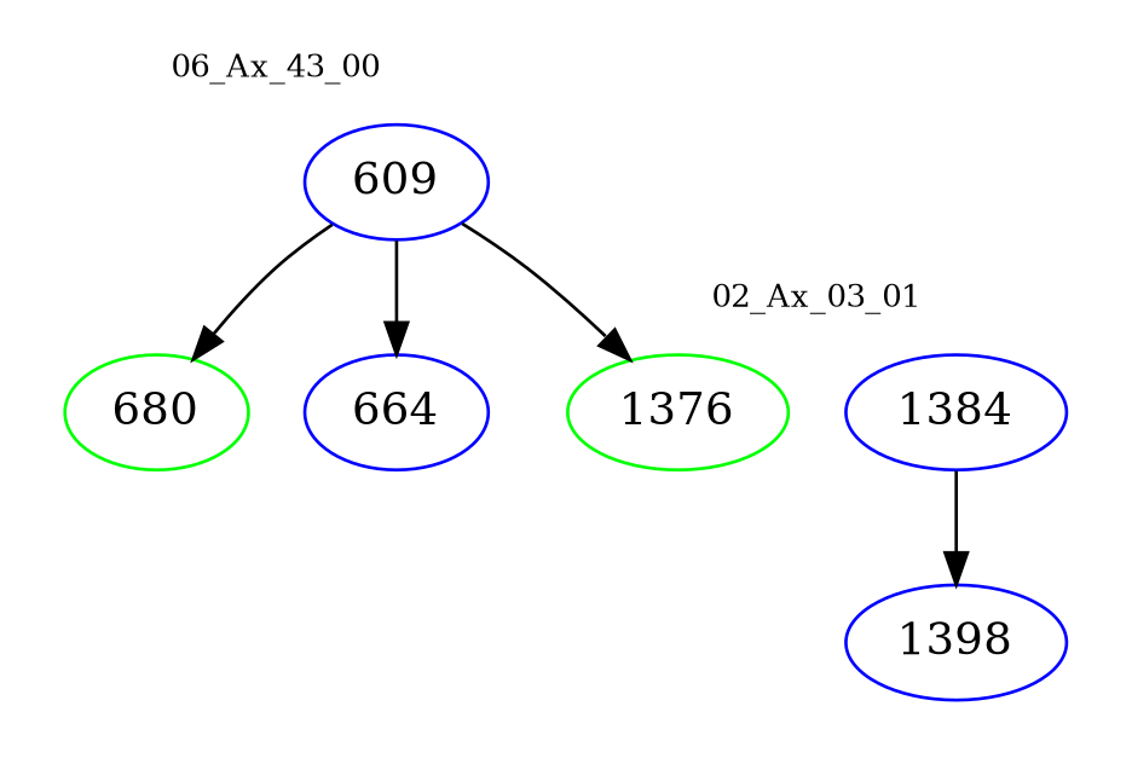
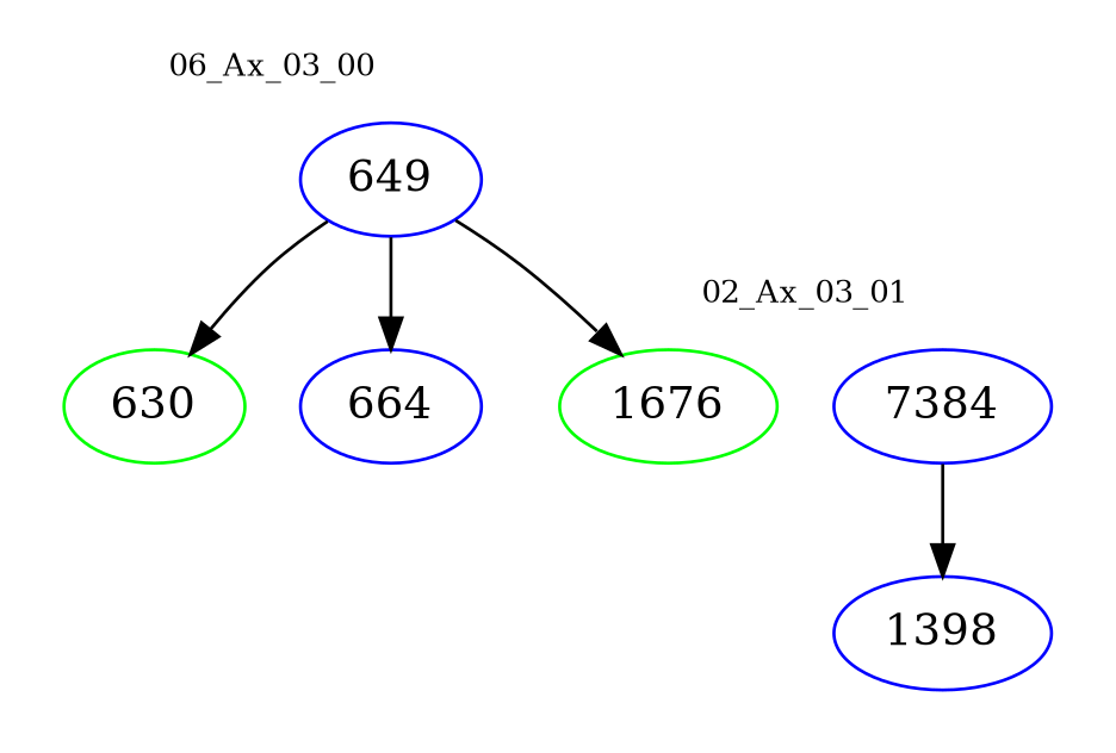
  digraph {
    node [color=blue]
    edge [color=black]
-   n1 [label=609]
-   n2 [color=green label=680]
+   n1 [label=649]
+   n2 [color=green label=630]
    n3 [label=664]
-   n4 [label=1384]
-   n5 [color=green label=1376]
+   n4 [label=7384]
+   n5 [color=green label=1676]
    n6 [label=1398]
    subgraph cluster_1 {
      color=white
      fontsize=10
-     label="06_Ax_43_00"
+     label="06_Ax_03_00"
      n1
      n2
      n3
    }
    subgraph cluster_2 {
      color=white
      fontsize=10
      label="02_Ax_03_01"
      n4
      n5
      n6
    }
    n1 -> n2
    n1 -> n3
    n1 -> n5
    n4 -> n6
  }
